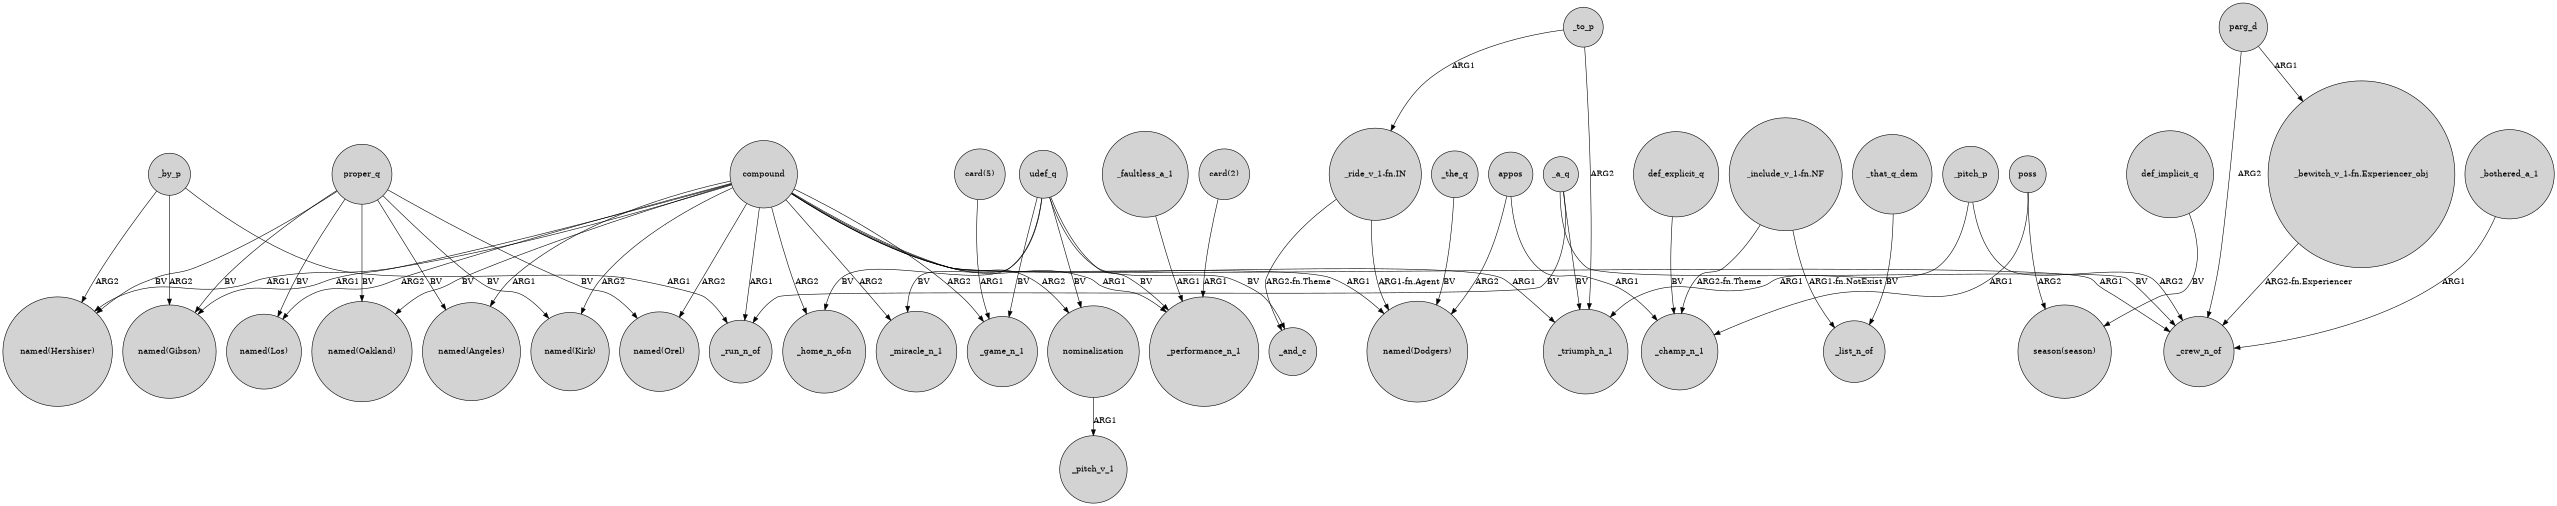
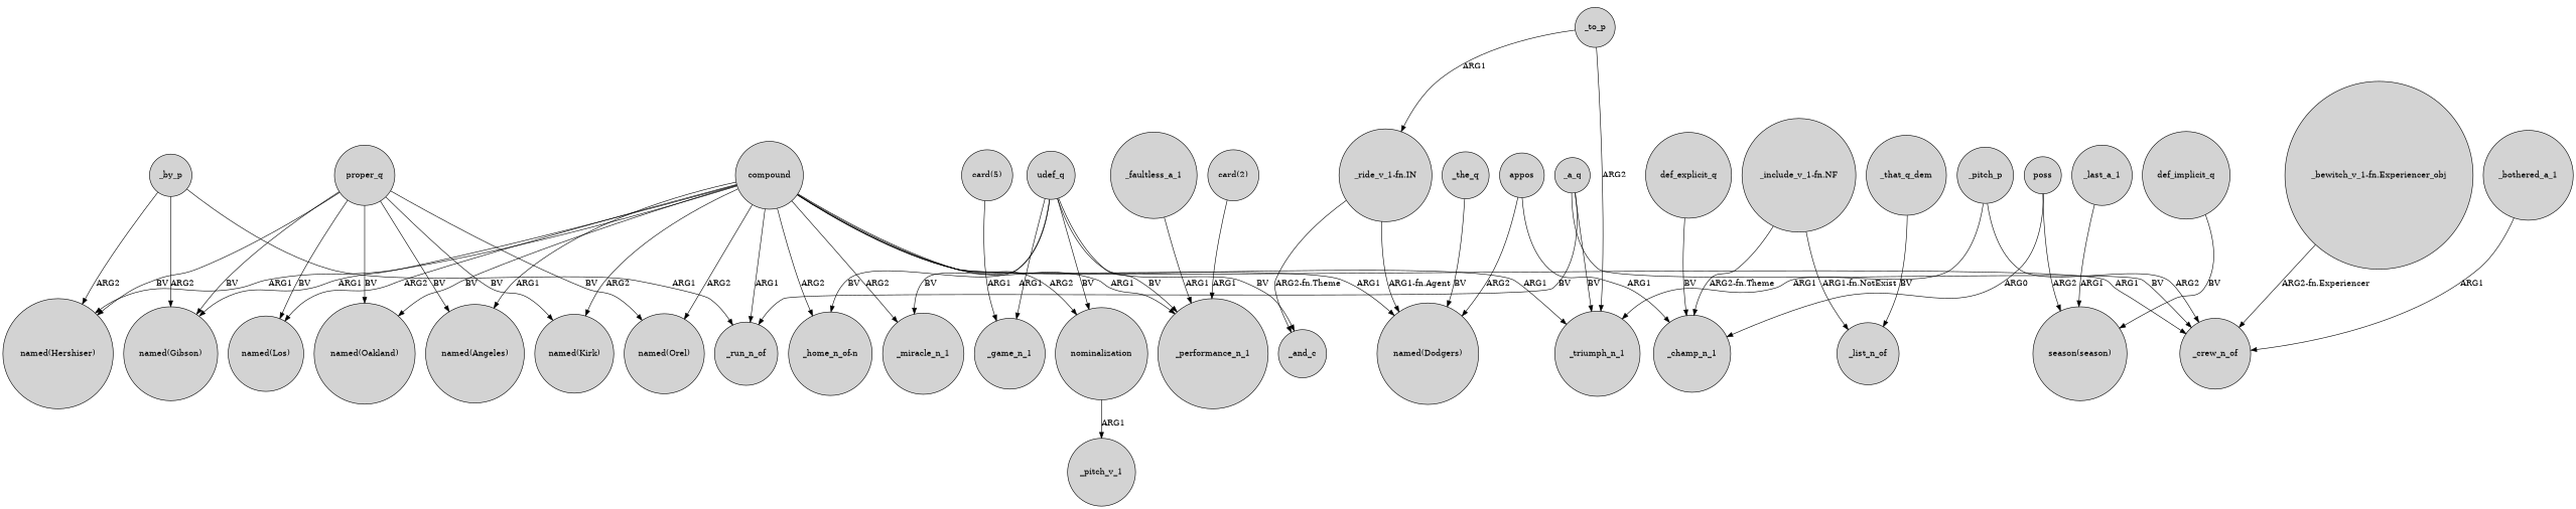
  digraph {
    node [shape=circle style=filled]
    proper_q
    "named(Gibson)"
    "named(Los)"
    "named(Kirk)"
    "named(Hershiser)"
    "named(Oakland)"
    "named(Angeles)"
    "named(Orel)"
    appos
    _champ_n_1
    "named(Dodgers)"
    compound
    _game_n_1
    _miracle_n_1
    _triumph_n_1
    _run_n_of
    _performance_n_1
    "_home_n_of-n"
    nominalization
    _crew_n_of
    _pitch_v_1
    udef_q
    _and_c
    _by_p
    _to_p
    "_ride_v_1-fn.IN"
    _faultless_a_1
    _that_q_dem
    _list_n_of
-   parg_d
    "_bewitch_v_1-fn.Experiencer_obj"
    _bothered_a_1
    _a_q
    _the_q
    "card(5)"
    def_explicit_q
    "_include_v_1-fn.NF"
    n38 [label=_pitch_p]
    poss
    "season(season)"
    def_implicit_q
+   _last_a_1
    "card(2)"
    proper_q -> "named(Gibson)" [label=BV]
    proper_q -> "named(Los)" [label=BV]
    proper_q -> "named(Kirk)" [label=BV]
    proper_q -> "named(Hershiser)" [label=BV]
    proper_q -> "named(Oakland)" [label=BV]
    proper_q -> "named(Angeles)" [label=BV]
    proper_q -> "named(Orel)" [label=BV]
    appos -> _champ_n_1 [label=ARG1]
    appos -> "named(Dodgers)" [label=ARG2]
    compound -> "named(Gibson)" [label=ARG1]
    compound -> "named(Los)" [label=ARG2]
    compound -> "named(Kirk)" [label=ARG2]
    compound -> "named(Hershiser)" [label=ARG1]
    compound -> "named(Oakland)" [label=BV]
    compound -> "named(Angeles)" [label=ARG1]
    compound -> "named(Orel)" [label=ARG2]
    compound -> "named(Dodgers)" [label=ARG1]
-   compound -> _game_n_1 [label=ARG2]
    compound -> _miracle_n_1 [label=ARG2]
    compound -> _triumph_n_1 [label=ARG1]
    compound -> _run_n_of [label=ARG1]
    compound -> _performance_n_1 [label=ARG1]
    compound -> "_home_n_of-n" [label=ARG2]
    compound -> nominalization [label=ARG2]
    compound -> _crew_n_of [label=ARG1]
    nominalization -> _pitch_v_1 [label=ARG1]
-   udef_q -> _game_n_1 [label=BV]
+   udef_q -> _game_n_1 [label=ARG1]
    udef_q -> _miracle_n_1 [label=BV]
    udef_q -> _performance_n_1 [label=BV]
    udef_q -> "_home_n_of-n" [label=BV]
    udef_q -> nominalization [label=BV]
    udef_q -> _and_c [label=BV]
    _by_p -> "named(Gibson)" [label=ARG2]
    _by_p -> "named(Hershiser)" [label=ARG2]
    _by_p -> _run_n_of [label=ARG1]
    _to_p -> _triumph_n_1 [label=ARG2]
    _to_p -> "_ride_v_1-fn.IN" [label=ARG1]
    "_ride_v_1-fn.IN" -> "named(Dodgers)" [label="ARG1-fn.Agent"]
    "_ride_v_1-fn.IN" -> _and_c [label="ARG2-fn.Theme"]
    _faultless_a_1 -> _performance_n_1 [label=ARG1]
    _that_q_dem -> _list_n_of [label=BV]
-   parg_d -> _crew_n_of [label=ARG2]
-   parg_d -> "_bewitch_v_1-fn.Experiencer_obj" [label=ARG1]
    "_bewitch_v_1-fn.Experiencer_obj" -> _crew_n_of [label="ARG2-fn.Experiencer"]
    _bothered_a_1 -> _crew_n_of [label=ARG1]
    _a_q -> _triumph_n_1 [label=BV]
    _a_q -> _run_n_of [label=BV]
    _a_q -> _crew_n_of [label=BV]
    _the_q -> "named(Dodgers)" [label=BV]
    "card(5)" -> _game_n_1 [label=ARG1]
    def_explicit_q -> _champ_n_1 [label=BV]
    "_include_v_1-fn.NF" -> _champ_n_1 [label="ARG2-fn.Theme"]
    "_include_v_1-fn.NF" -> _list_n_of [label="ARG1-fn.NotExist"]
    n38 -> _triumph_n_1 [label=ARG1]
    n38 -> _crew_n_of [label=ARG2]
-   poss -> _champ_n_1 [label=ARG1]
+   poss -> _champ_n_1 [label=ARG0]
    poss -> "season(season)" [label=ARG2]
    def_implicit_q -> "season(season)" [label=BV]
+   _last_a_1 -> "season(season)" [label=ARG1]
    "card(2)" -> _performance_n_1 [label=ARG1]
  }
